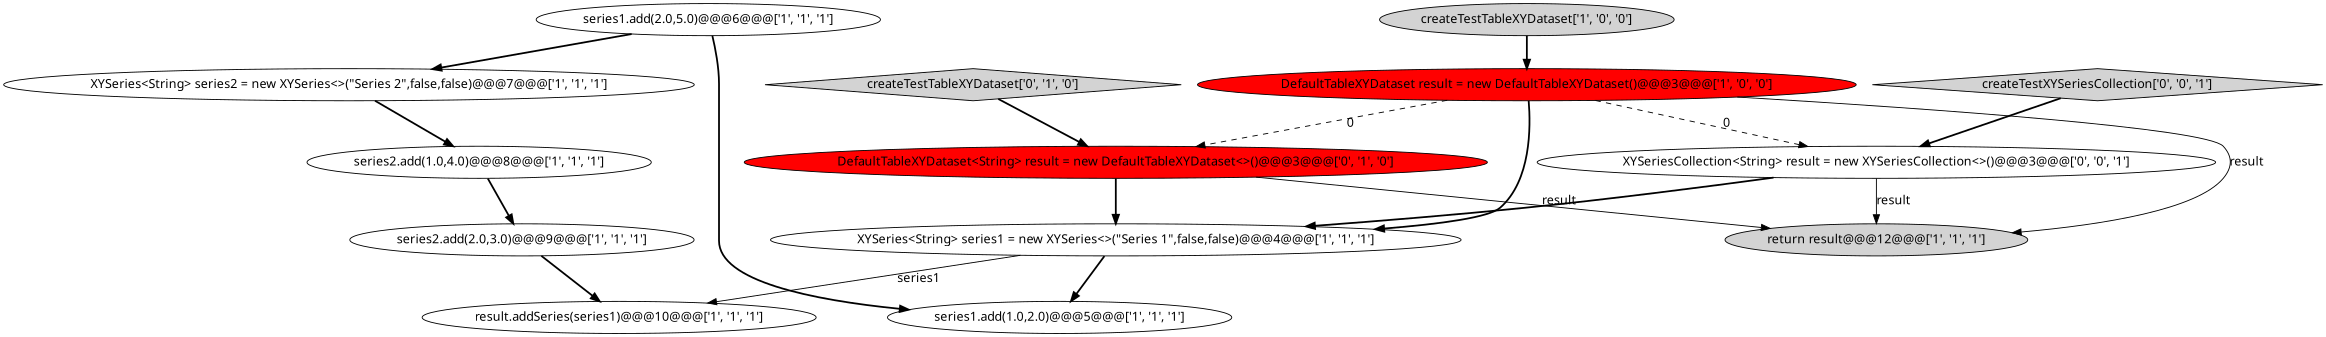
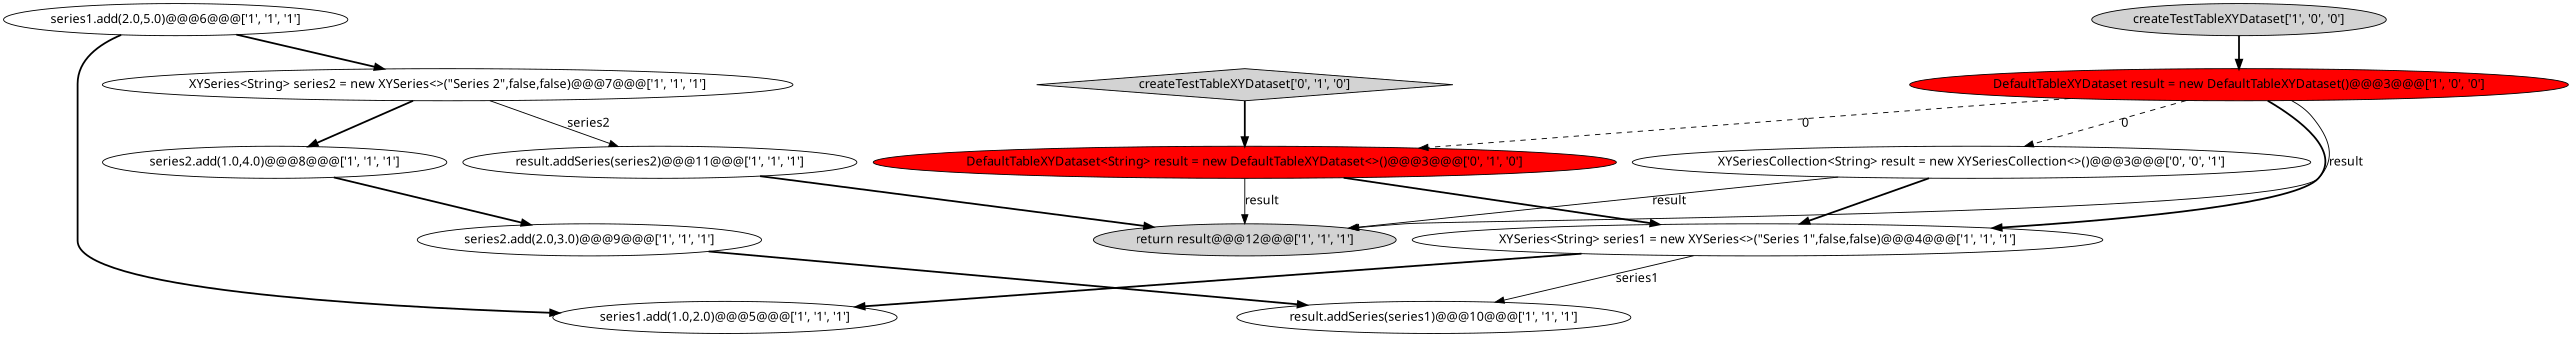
  digraph {
    fontname="Noto Sans"
    node [fillcolor=white fontname="Noto Sans" shape=ellipse style=filled]
    edge [fontname="Noto Sans" style=bold]
    n1 [label="series2.add(1.0,4.0)@@@8@@@['1', '1', '1']"]
    n2 [label="series2.add(2.0,3.0)@@@9@@@['1', '1', '1']"]
    n3 [label="result.addSeries(series1)@@@10@@@['1', '1', '1']"]
    n4 [label="series1.add(1.0,2.0)@@@5@@@['1', '1', '1']"]
    n5 [label="series1.add(2.0,5.0)@@@6@@@['1', '1', '1']"]
    n6 [label="XYSeries<String> series2 = new XYSeries<>(\"Series 2\",false,false)@@@7@@@['1', '1', '1']"]
-   n7 [fillcolor=lightgray label="createTestXYSeriesCollection['0', '0', '1']" shape=diamond]
    n8 [label="XYSeriesCollection<String> result = new XYSeriesCollection<>()@@@3@@@['0', '0', '1']"]
    n9 [label="XYSeries<String> series1 = new XYSeries<>(\"Series 1\",false,false)@@@4@@@['1', '1', '1']"]
    n10 [fillcolor=lightgray label="return result@@@12@@@['1', '1', '1']"]
+   n11 [label="result.addSeries(series2)@@@11@@@['1', '1', '1']"]
    n12 [fillcolor=red label="DefaultTableXYDataset result = new DefaultTableXYDataset()@@@3@@@['1', '0', '0']"]
    n13 [fillcolor=red label="DefaultTableXYDataset<String> result = new DefaultTableXYDataset<>()@@@3@@@['0', '1', '0']"]
    n14 [fillcolor=lightgray label="createTestTableXYDataset['0', '1', '0']" shape=diamond]
    n15 [fillcolor=lightgray label="createTestTableXYDataset['1', '0', '0']"]
    n1 -> n2
    n2 -> n3
    n5 -> n4
    n5 -> n6
    n6 -> n1
-   n7 -> n8
+   n6 -> n11 [label=series2 style=solid]
    n8 -> n9
    n8 -> n10 [label=result style=solid]
    n9 -> n3 [label=series1 style=solid]
    n9 -> n4
+   n11 -> n10
    n12 -> n8 [label=0 style=dashed]
    n12 -> n9
    n12 -> n10 [label=result style=solid]
    n12 -> n13 [label=0 style=dashed]
    n13 -> n9
    n13 -> n10 [label=result style=solid]
    n14 -> n13
    n15 -> n12
  }
